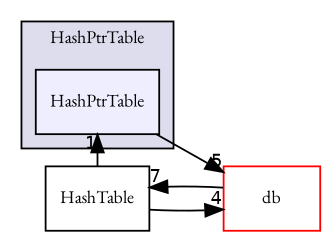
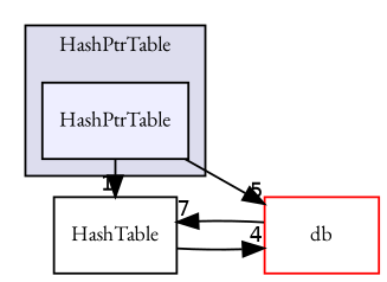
  digraph {
    compound=true
    fontname="EB Garamond"
    rankdir=LR
    node [fontname="EB Garamond" fontsize=10 shape=box]
    edge [fontname="EB Garamond" labeldistance=1.5 labelfontname=Helvetica labelfontsize=10]
    n1 [fillcolor="#eeeeff" label=HashPtrTable pencolor=black style=filled]
    n2 [label=HashTable]
    n3 [color=red label=db]
    subgraph cluster_1 {
      bgcolor="#ddddee"
      fontsize=10
      label=HashPtrTable
      pencolor=black
      n1
    }
-   n2 -> n1 [headlabel=1]
+   n1 -> n2 [headlabel=1]
    n1 -> n3 [headlabel=5]
    n2 -> n3 [headlabel=4]
    n3 -> n2 [headlabel=7]
  }
